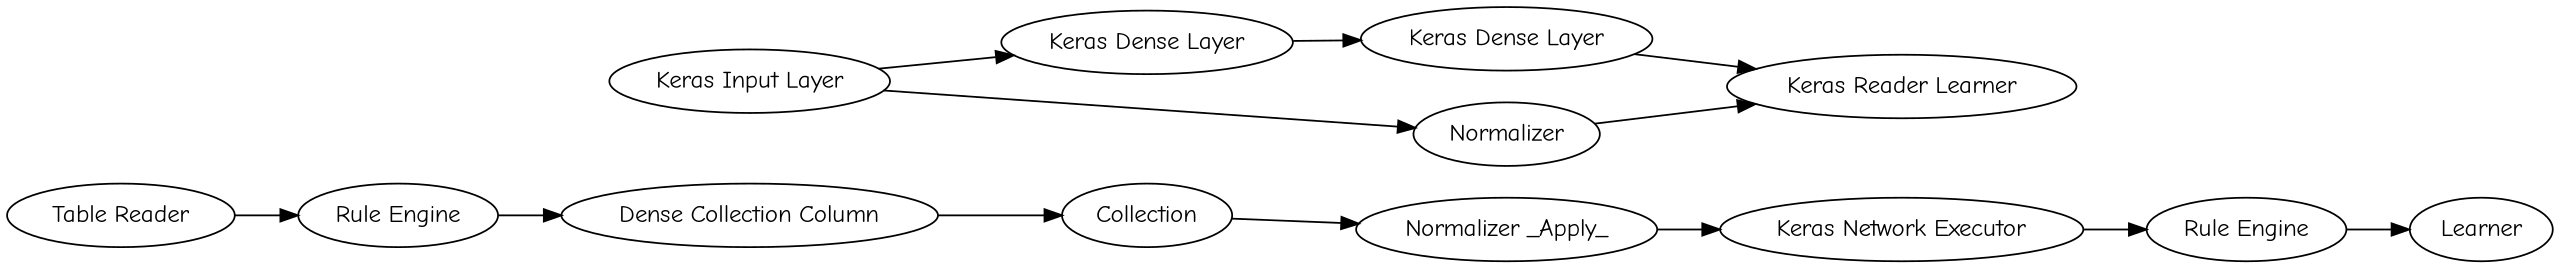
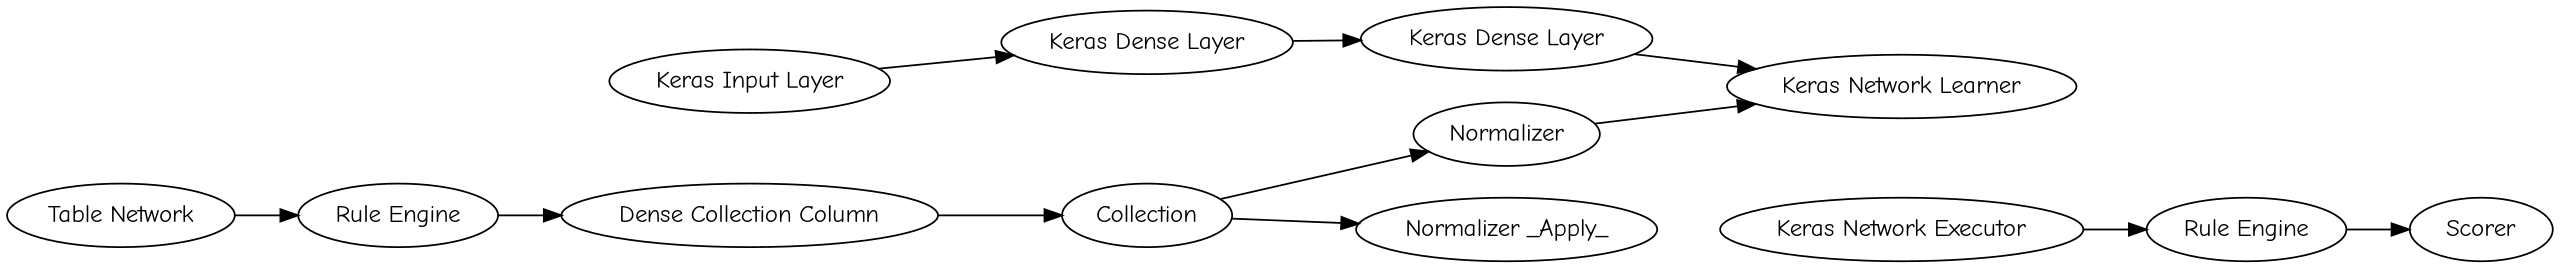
  digraph {
    fontname="Comic Neue"
    rankdir=LR
    node [fontname="Comic Neue"]
    edge [fontname="Comic Neue"]
    n1 [label=Collection]
    n2 [label=Normalizer]
    n3 [label="Normalizer _Apply_"]
-   n4 [label="Keras Reader Learner"]
+   n4 [label="Keras Network Learner"]
    n5 [label="Keras Network Executor"]
    n6 [label="Keras Input Layer"]
    n7 [label="Keras Dense Layer"]
    n8 [label="Keras Dense Layer"]
    n9 [label="Rule Engine"]
    n10 [label="Dense Collection Column"]
    n11 [label="Rule Engine"]
-   n12 [label=Learner]
-   n13 [label="Table Reader"]
-   n6 -> n2
+   n12 [label=Scorer]
+   n13 [label="Table Network"]
+   n1 -> n2
    n1 -> n3
    n2 -> n4
-   n3 -> n5
    n5 -> n11
    n6 -> n7
    n7 -> n8
    n8 -> n4
    n9 -> n10
    n10 -> n1
    n11 -> n12
    n13 -> n9
  }
